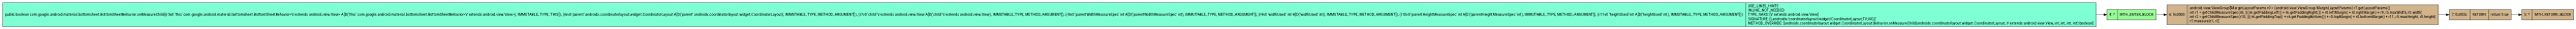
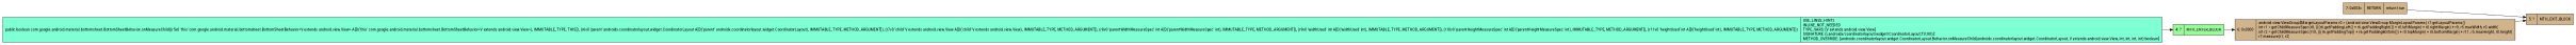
  digraph {
    fontname="Roboto Condensed"
    rankdir=LR
    node [fillcolor=tan fontname="Roboto Condensed" shape=record style=filled]
    edge [fontname="Roboto Condensed"]
    n1 [fillcolor=palegreen label="{4\:\ ?|MTH_ENTER_BLOCK\l}"]
    n2 [label="{6\:\ 0x0000|android.view.ViewGroup$MarginLayoutParams r0 = (android.view.ViewGroup.MarginLayoutParams) r7.getLayoutParams()\lint r1 = getChildMeasureSpec(r8, (((r6.getPaddingLeft() + r6.getPaddingRight()) + r0.leftMargin) + r0.rightMargin) + r9, r5.maxWidth, r0.width)\lint r2 = getChildMeasureSpec(r10, (((r6.getPaddingTop() + r6.getPaddingBottom()) + r0.topMargin) + r0.bottomMargin) + r11, r5.maxHeight, r0.height)\lr7.measure(r1, r2)\l}"]
    n3 [label="{7\:\ 0x003c|RETURN\l|return true\l}"]
-   n4 [label="{5\:\ ?|MTH_RETURN_BLOCK\l}"]
+   n4 [label="{5\:\ ?|MTH_EXIT_BLOCK\l}"]
    n5 [fillcolor=aquamarine label="{public boolean com.google.android.material.bottomsheet.BottomSheetBehavior.onMeasureChild((r5v0 'this' com.google.android.material.bottomsheet.BottomSheetBehavior\<V extends android.view.View\> A[D('this' com.google.android.material.bottomsheet.BottomSheetBehavior\<V extends android.view.View\>), IMMUTABLE_TYPE, THIS]), (r6v0 'parent' androidx.coordinatorlayout.widget.CoordinatorLayout A[D('parent' androidx.coordinatorlayout.widget.CoordinatorLayout), IMMUTABLE_TYPE, METHOD_ARGUMENT]), (r7v0 'child' V extends android.view.View A[D('child' V extends android.view.View), IMMUTABLE_TYPE, METHOD_ARGUMENT]), (r8v0 'parentWidthMeasureSpec' int A[D('parentWidthMeasureSpec' int), IMMUTABLE_TYPE, METHOD_ARGUMENT]), (r9v0 'widthUsed' int A[D('widthUsed' int), IMMUTABLE_TYPE, METHOD_ARGUMENT]), (r10v0 'parentHeightMeasureSpec' int A[D('parentHeightMeasureSpec' int), IMMUTABLE_TYPE, METHOD_ARGUMENT]), (r11v0 'heightUsed' int A[D('heightUsed' int), IMMUTABLE_TYPE, METHOD_ARGUMENT]))  | USE_LINES_HINTS\lINLINE_NOT_NEEDED\lTYPE_VARS: [V extends android.view.View]\lSIGNATURE: (Landroidx\/coordinatorlayout\/widget\/CoordinatorLayout;TV;IIII)Z\lMETHOD_OVERRIDE: [androidx.coordinatorlayout.widget.CoordinatorLayout.Behavior.onMeasureChild(androidx.coordinatorlayout.widget.CoordinatorLayout, V extends android.view.View, int, int, int, int):boolean]\l}"]
    n1 -> n2
-   n2 -> n3
+   n2 -> n4
    n3 -> n4
    n5 -> n1
  }
